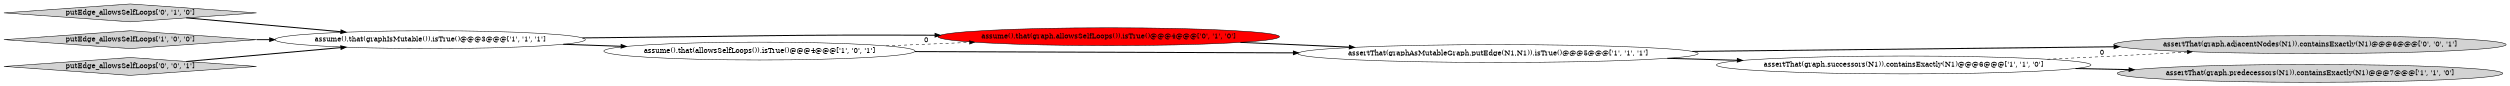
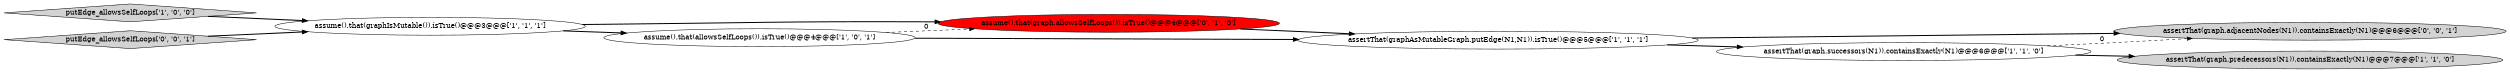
  digraph {
    rankdir=LR
    node [fillcolor=lightgray shape=ellipse style=filled]
    edge [style=bold]
    n1 [label="assertThat(graph.adjacentNodes(N1)).containsExactly(N1)@@@6@@@['0', '0', '1']"]
-   n2 [label="putEdge_allowsSelfLoops['0', '1', '0']" shape=diamond]
    n3 [fillcolor=white label="assume().that(graphIsMutable()).isTrue()@@@3@@@['1', '1', '1']"]
    n4 [label="putEdge_allowsSelfLoops['1', '0', '0']" shape=diamond]
    n5 [fillcolor=red label="assume().that(graph.allowsSelfLoops()).isTrue()@@@4@@@['0', '1', '0']"]
    n6 [fillcolor=white label="assertThat(graphAsMutableGraph.putEdge(N1,N1)).isTrue()@@@5@@@['1', '1', '1']"]
    n7 [label="assertThat(graph.predecessors(N1)).containsExactly(N1)@@@7@@@['1', '1', '0']"]
    n8 [fillcolor=white label="assume().that(allowsSelfLoops()).isTrue()@@@4@@@['1', '0', '1']"]
    n9 [fillcolor=white label="assertThat(graph.successors(N1)).containsExactly(N1)@@@6@@@['1', '1', '0']"]
    n10 [label="putEdge_allowsSelfLoops['0', '0', '1']" shape=diamond]
-   n2 -> n3
    n3 -> n5
    n3 -> n8
    n4 -> n3
    n5 -> n6
    n6 -> n1
    n6 -> n9
    n8 -> n5 [label=0 style=dashed]
    n8 -> n6
    n9 -> n1 [label=0 style=dashed]
    n9 -> n7
    n10 -> n3
  }
